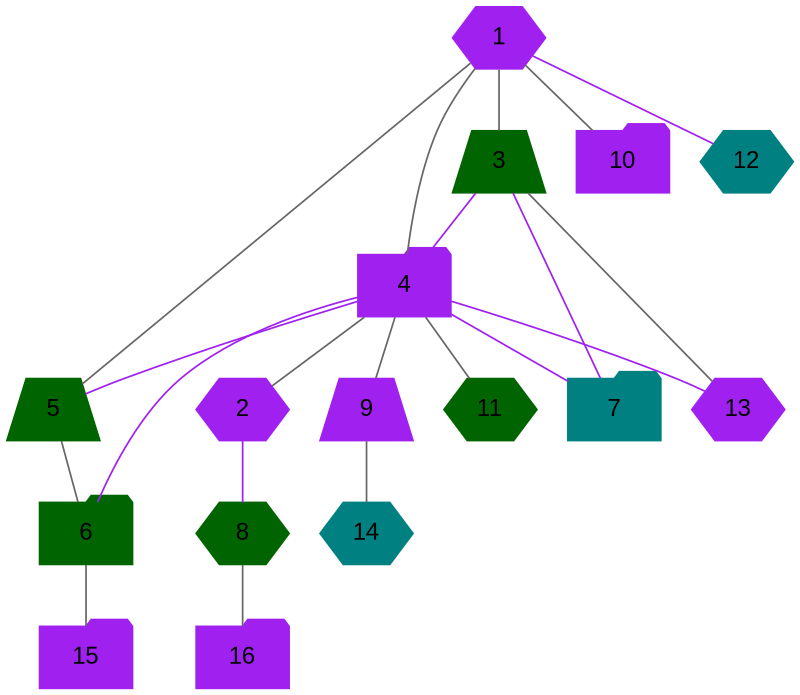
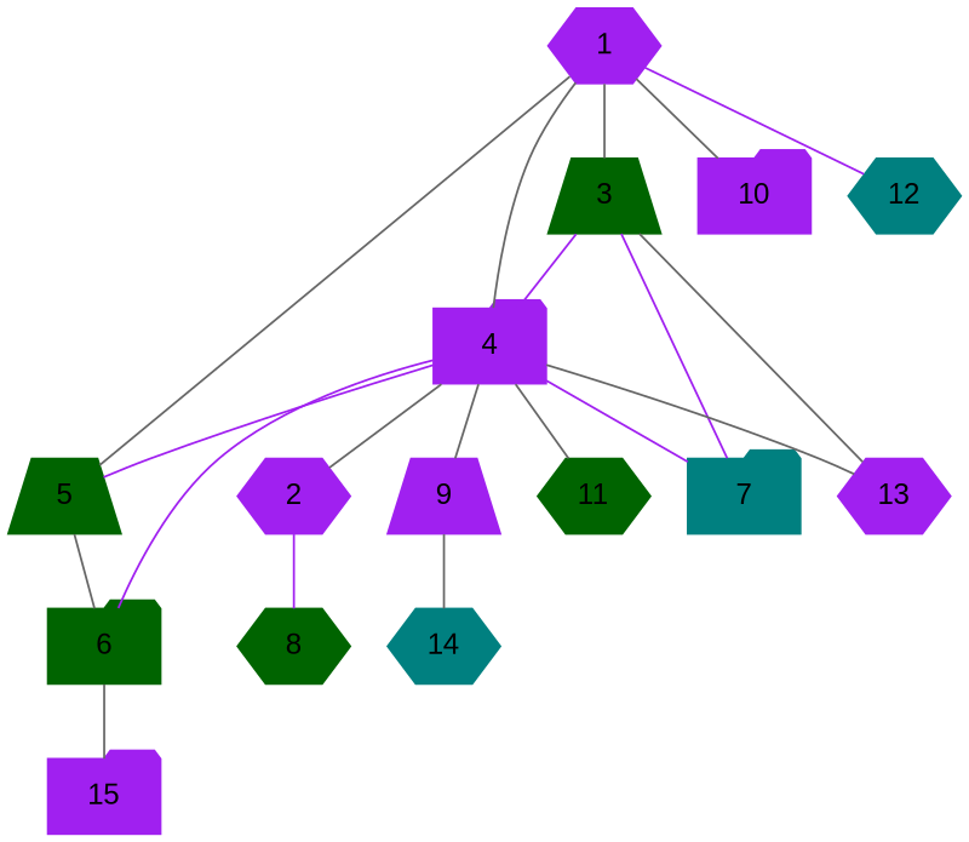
  graph {
    fontname="Liberation Sans"
    node [color=purple fontname="Liberation Sans" shape=hexagon style=filled]
    edge [color=gray40 fontname="Liberation Sans" weight=1.0]
    3 [color=darkgreen shape=trapezium]
    1
    4 [shape=folder]
    5 [color=darkgreen shape=trapezium]
    10 [shape=folder]
    12 [color=teal]
    8 [color=darkgreen]
    2
    7 [color=teal shape=folder]
    13
    6 [color=darkgreen shape=folder]
    9 [shape=trapezium]
    11 [color=darkgreen]
-   16 [shape=folder]
    15 [shape=folder]
    14 [color=teal]
    3 -- 4 [color=purple weight=3.0]
    3 -- 7 [color=purple]
    3 -- 13
    1 -- 3 [weight=5.0]
    1 -- 4 [weight=5.0]
    1 -- 5
    1 -- 10
    1 -- 12 [color=purple]
    4 -- 5 [color=purple]
    4 -- 2
    4 -- 7 [color=purple]
-   4 -- 13 [color=purple]
+   4 -- 13
    4 -- 6 [color=purple]
    4 -- 9
    4 -- 11
    5 -- 6
-   8 -- 16
    2 -- 8 [color=purple]
    6 -- 15
    9 -- 14
  }
